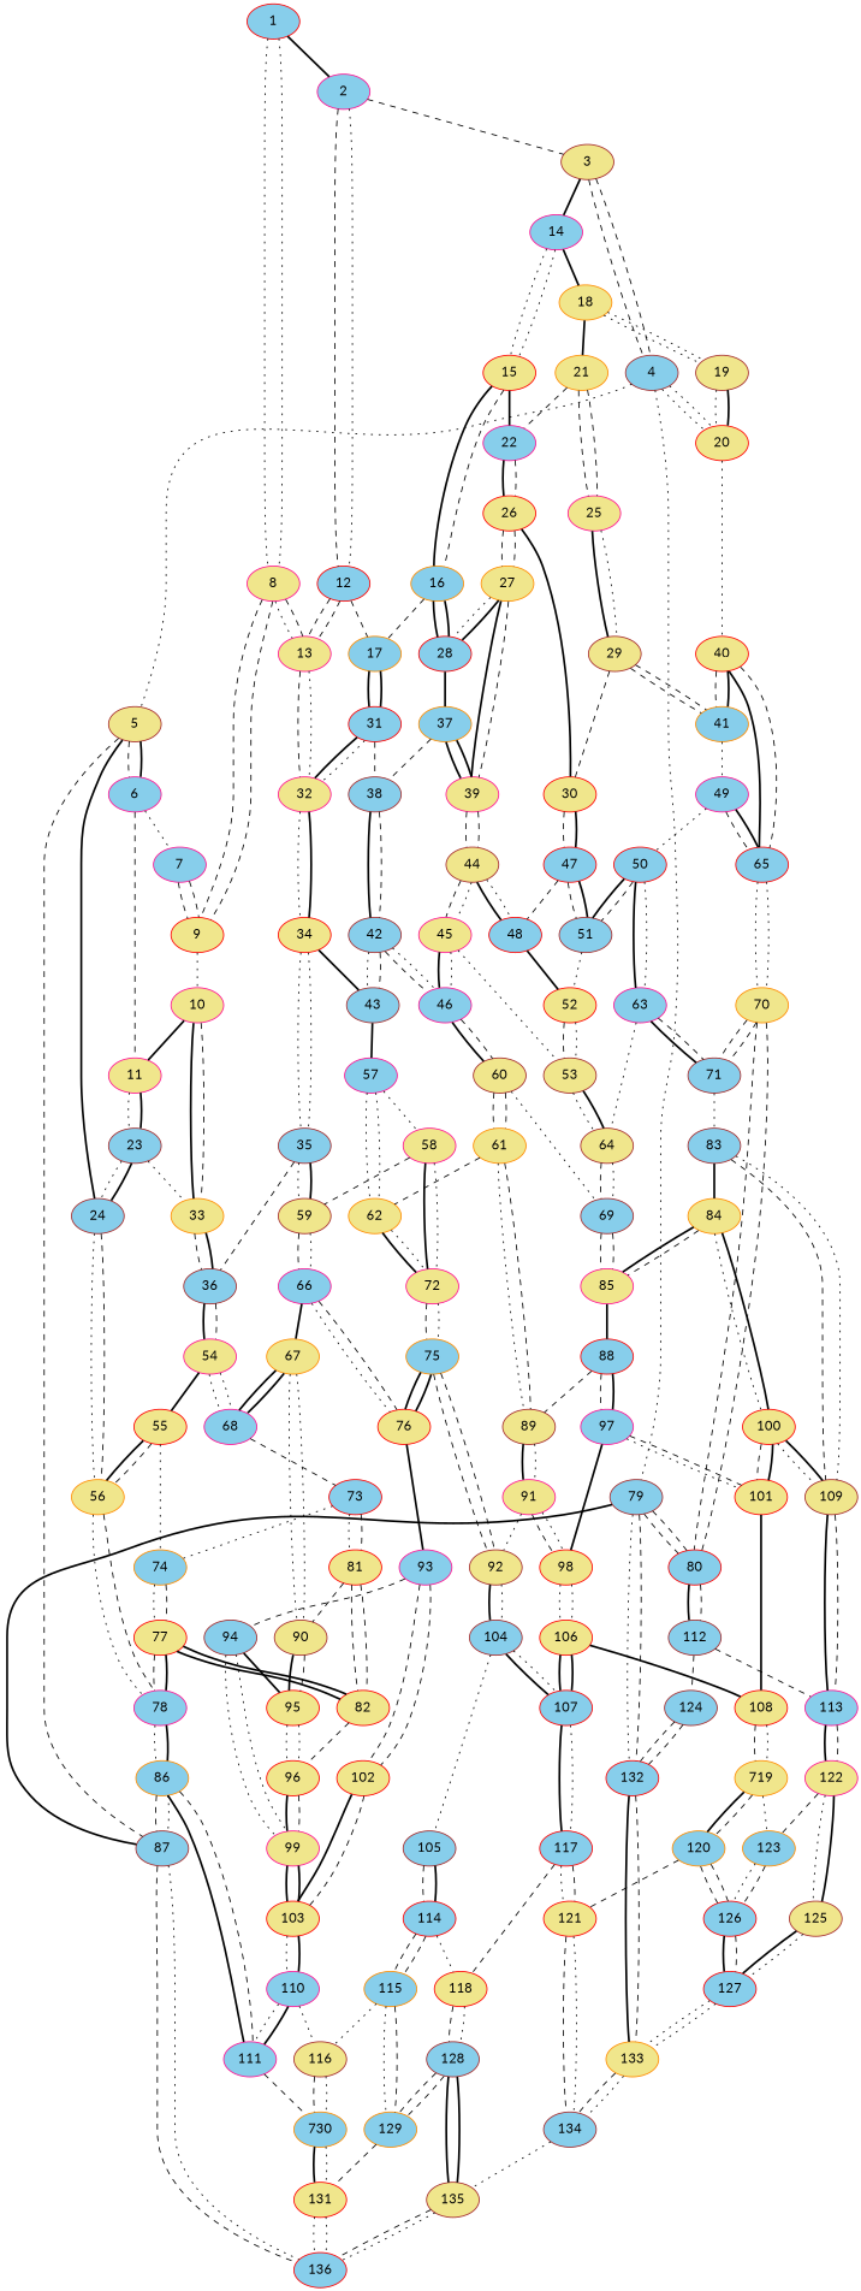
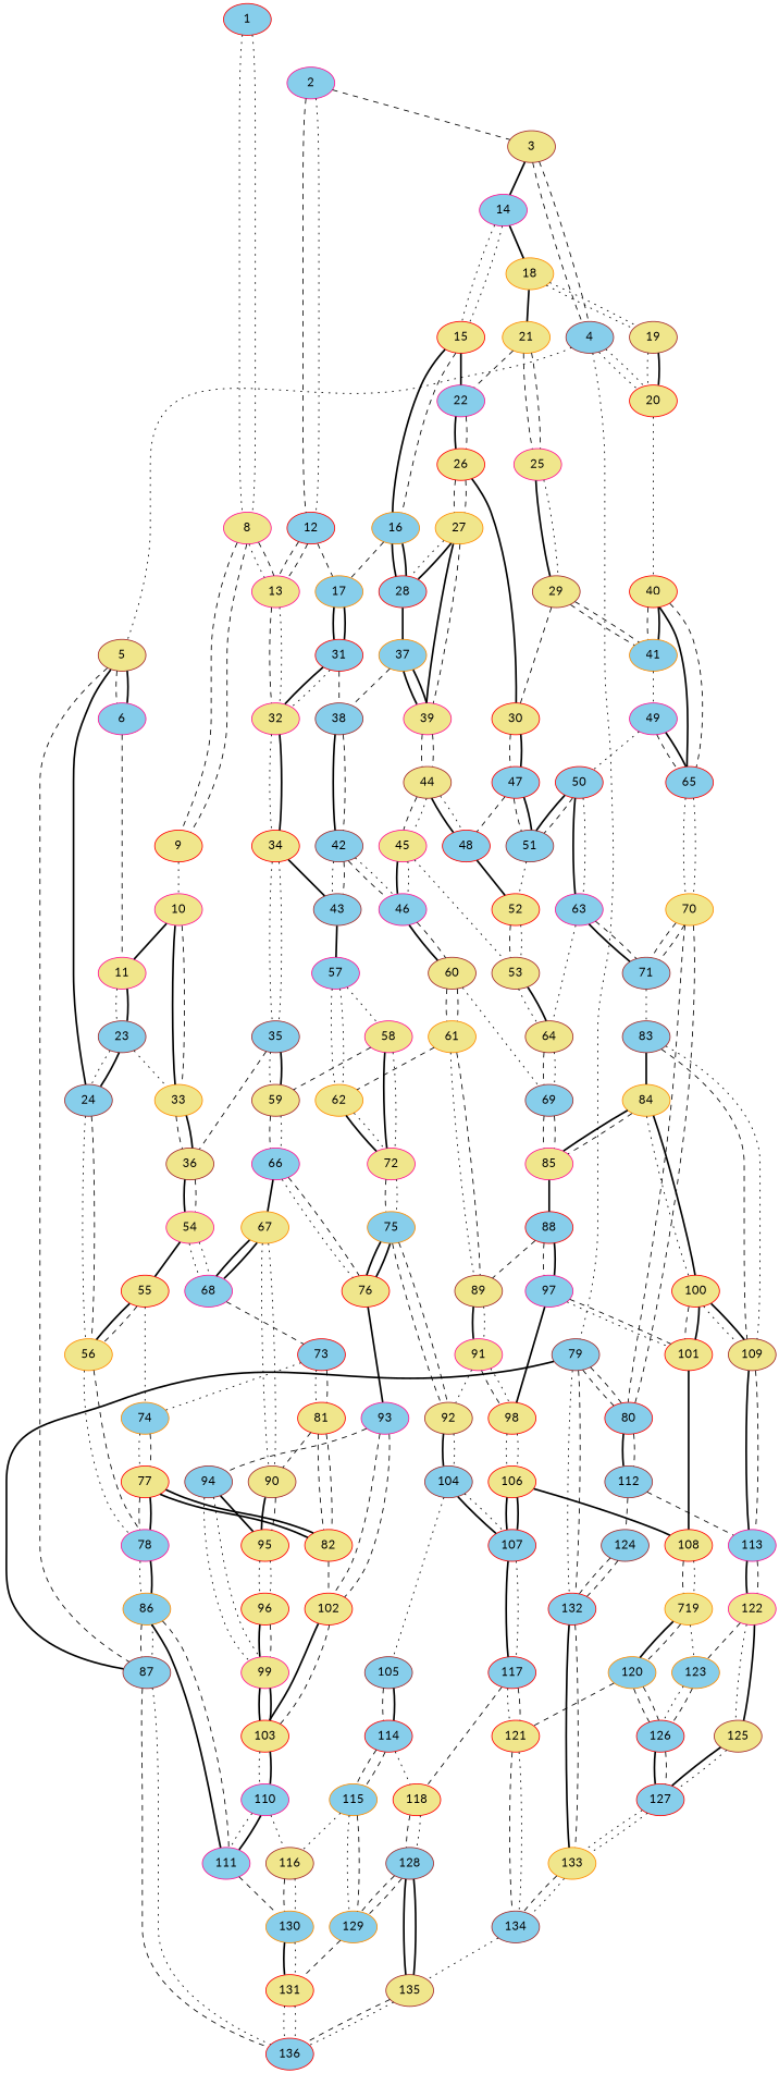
  graph {
    fontname=Lato
    node [color=red fillcolor=skyblue fontname=Lato style=filled]
    edge [fontname=Lato style=dashed]
    2 [color=deeppink]
    1
    8 [color=deeppink fillcolor=khaki]
    3 [color=brown fillcolor=khaki]
    12
    9 [fillcolor=khaki]
    13 [color=deeppink fillcolor=khaki]
    4 [color=brown]
    14 [color=deeppink]
    17 [color=darkorange]
    5 [color=brown fillcolor=khaki]
    20 [fillcolor=khaki]
    79 [color=brown]
    15 [fillcolor=khaki]
    18 [color=darkorange fillcolor=khaki]
    6 [color=deeppink]
    24 [color=brown]
    87 [color=brown]
    40 [fillcolor=khaki]
    80
    132
-   7 [color=deeppink]
    11 [color=deeppink fillcolor=khaki]
    56 [color=darkorange fillcolor=khaki]
    136
    23 [color=brown]
    10 [color=deeppink fillcolor=khaki]
    32 [color=deeppink fillcolor=khaki]
    33 [color=darkorange fillcolor=khaki]
-   36 [color=brown]
+   36 [color=brown fillcolor=khaki]
    31
    34 [fillcolor=khaki]
    16 [color=darkorange]
    22 [color=deeppink]
    19 [color=brown fillcolor=khaki]
    21 [color=darkorange fillcolor=khaki]
    28
    26 [fillcolor=khaki]
    37 [color=darkorange]
    38 [color=brown]
    25 [color=deeppink fillcolor=khaki]
    29 [color=brown fillcolor=khaki]
    41 [color=darkorange]
    65
    27 [color=darkorange fillcolor=khaki]
    30 [fillcolor=khaki]
    78 [color=deeppink]
    39 [color=deeppink fillcolor=khaki]
    47
    44 [color=brown fillcolor=khaki]
    49 [color=deeppink]
    48
    51 [color=brown]
    42 [color=brown]
    35 [color=brown]
    43 [color=brown]
    54 [color=deeppink fillcolor=khaki]
    59 [color=brown fillcolor=khaki]
    57 [color=deeppink]
    66 [color=deeppink]
    55 [fillcolor=khaki]
    68 [color=deeppink]
    46 [color=deeppink]
    45 [color=deeppink fillcolor=khaki]
    70 [color=darkorange fillcolor=khaki]
    50
    60 [color=brown fillcolor=khaki]
    58 [color=deeppink fillcolor=khaki]
    62 [color=darkorange fillcolor=khaki]
    53 [color=brown fillcolor=khaki]
    52 [fillcolor=khaki]
    64 [color=brown fillcolor=khaki]
    61 [color=darkorange fillcolor=khaki]
    69 [color=brown]
    63 [color=deeppink]
    71 [color=brown]
    74 [color=darkorange]
    73
    77 [fillcolor=khaki]
    86 [color=darkorange]
    72 [color=deeppink fillcolor=khaki]
    75 [color=darkorange]
    67 [color=darkorange fillcolor=khaki]
    76 [fillcolor=khaki]
    89 [color=brown fillcolor=khaki]
    85 [color=deeppink fillcolor=khaki]
    91 [color=deeppink fillcolor=khaki]
    83 [color=brown]
    90 [color=brown fillcolor=khaki]
    93 [color=deeppink]
    95 [fillcolor=khaki]
    81 [fillcolor=khaki]
    88
    112 [color=brown]
    84 [color=darkorange fillcolor=khaki]
    109 [color=brown fillcolor=khaki]
    92 [color=brown fillcolor=khaki]
    82 [fillcolor=khaki]
    104 [color=brown]
    94 [color=brown]
    102 [fillcolor=khaki]
    96 [fillcolor=khaki]
    111 [color=deeppink]
    133 [color=darkorange fillcolor=khaki]
    113 [color=deeppink]
    124 [color=brown]
    99 [color=deeppink fillcolor=khaki]
    100 [fillcolor=khaki]
    101 [fillcolor=khaki]
    97 [color=deeppink]
-   130 [color=darkorange label=730]
+   130 [color=darkorange]
    98 [fillcolor=khaki]
    106 [fillcolor=khaki]
    105 [color=brown]
    107
    103 [fillcolor=khaki]
    108 [fillcolor=khaki]
    110 [color=deeppink]
    n119 [color=darkorange fillcolor=khaki label=719]
    114
    116 [color=brown fillcolor=khaki]
    117
    115 [color=darkorange]
    118 [fillcolor=khaki]
    121 [fillcolor=khaki]
    120 [color=darkorange]
    123 [color=darkorange]
    122 [color=deeppink fillcolor=khaki]
    131 [fillcolor=khaki]
    125 [color=brown fillcolor=khaki]
    129 [color=darkorange]
    128 [color=brown]
    134 [color=brown]
    135 [color=brown fillcolor=khaki]
    126
    127
    2 -- 3
    2 -- 12
    2 -- 12 [style=dotted]
-   1 -- 2 [style=bold]
    1 -- 8 [style=dotted]
    1 -- 8 [style=dotted]
    8 -- 9
    8 -- 9
    8 -- 13 [style=dotted]
    8 -- 13
    3 -- 4
    3 -- 4
    3 -- 14 [style=bold]
    12 -- 13
    12 -- 13
    12 -- 17
    9 -- 10 [style=dotted]
    13 -- 32
    13 -- 32 [style=dotted]
    4 -- 5 [style=dotted]
    4 -- 20 [style=dotted]
    4 -- 20 [style=dotted]
    4 -- 79 [style=dotted]
    14 -- 15 [style=dotted]
    14 -- 15 [style=dotted]
    14 -- 18 [style=bold]
    17 -- 31 [style=bold]
    17 -- 31 [style=bold]
    5 -- 6
    5 -- 6 [style=bold]
    5 -- 24 [style=bold]
    5 -- 87
    20 -- 40 [style=dotted]
    79 -- 87 [style=bold]
    79 -- 80
    79 -- 80
    79 -- 132 [style=dotted]
    79 -- 132
    15 -- 16 [style=bold]
    15 -- 16
    15 -- 22 [style=bold]
    18 -- 19 [style=dotted]
    18 -- 19 [style=dotted]
    18 -- 21 [style=bold]
-   6 -- 7 [style=dotted]
    6 -- 11
    24 -- 56 [style=dotted]
    24 -- 56
    87 -- 136
    87 -- 136 [style=dotted]
    40 -- 41
    40 -- 41 [style=bold]
    40 -- 65 [style=bold]
    40 -- 65
    80 -- 112 [style=bold]
    80 -- 112
    132 -- 133 [style=bold]
    132 -- 133
-   7 -- 9
-   7 -- 9
    11 -- 23 [style=dotted]
    11 -- 23 [style=bold]
    56 -- 78 [style=dotted]
    56 -- 78
    23 -- 24 [style=dotted]
    23 -- 24 [style=bold]
    23 -- 33 [style=dotted]
    10 -- 11 [style=bold]
    10 -- 33 [style=bold]
    10 -- 33
    32 -- 34 [style=dotted]
    32 -- 34 [style=bold]
    33 -- 36
    33 -- 36 [style=bold]
    36 -- 54 [style=bold]
    36 -- 54
    31 -- 32 [style=bold]
    31 -- 32 [style=dotted]
    31 -- 38
    34 -- 35 [style=dotted]
    34 -- 35 [style=dotted]
    34 -- 43 [style=bold]
    16 -- 17
    16 -- 28 [style=bold]
    16 -- 28 [style=bold]
    22 -- 26 [style=bold]
    22 -- 26
    19 -- 20 [style=dotted]
    19 -- 20 [style=bold]
    21 -- 22
    21 -- 25
    21 -- 25
    28 -- 37 [style=bold]
    26 -- 27
    26 -- 27
    26 -- 30 [style=bold]
    37 -- 38
    37 -- 39 [style=bold]
    37 -- 39 [style=bold]
    38 -- 42 [style=bold]
    38 -- 42
    25 -- 29 [style=bold]
    25 -- 29 [style=dotted]
    29 -- 41
    29 -- 41
    29 -- 30
    41 -- 49 [style=dotted]
    65 -- 70 [style=dotted]
    65 -- 70 [style=dotted]
    27 -- 28 [style=dotted]
    27 -- 28 [style=bold]
    27 -- 39 [style=bold]
    27 -- 39
    30 -- 47
    30 -- 47 [style=bold]
    78 -- 86 [style=dotted]
    78 -- 86 [style=bold]
    39 -- 44
    39 -- 44
    47 -- 48
    47 -- 51
    47 -- 51 [style=bold]
    44 -- 48 [style=bold]
    44 -- 48 [style=dotted]
    44 -- 45
    44 -- 45 [style=dotted]
    49 -- 65
    49 -- 65 [style=bold]
    49 -- 50 [style=dotted]
    48 -- 52 [style=bold]
    51 -- 52 [style=dotted]
    42 -- 43 [style=dotted]
    42 -- 43
    42 -- 46
    42 -- 46 [style=dotted]
    35 -- 36
    35 -- 59 [style=dotted]
    35 -- 59 [style=bold]
    43 -- 57 [style=bold]
    54 -- 55 [style=bold]
    54 -- 68 [style=dotted]
    54 -- 68 [style=dotted]
    59 -- 66
    59 -- 66 [style=dotted]
    57 -- 58 [style=dotted]
    57 -- 62 [style=dotted]
    57 -- 62 [style=dotted]
    66 -- 67 [style=bold]
    66 -- 76 [style=dotted]
    66 -- 76
    55 -- 56 [style=bold]
    55 -- 56
    55 -- 74 [style=dotted]
    68 -- 73
    46 -- 60 [style=bold]
    46 -- 60
    45 -- 46 [style=bold]
    45 -- 46 [style=dotted]
    45 -- 53 [style=dotted]
    70 -- 80
    70 -- 80
    70 -- 71
    70 -- 71
    50 -- 51 [style=bold]
    50 -- 51
    50 -- 63 [style=bold]
    50 -- 63 [style=dotted]
    60 -- 61
    60 -- 61
    60 -- 69 [style=dotted]
    58 -- 59
    58 -- 72 [style=bold]
    58 -- 72 [style=dotted]
    62 -- 72 [style=bold]
    62 -- 72 [style=dotted]
    53 -- 64 [style=dotted]
    53 -- 64 [style=bold]
    52 -- 53
    52 -- 53 [style=dotted]
    64 -- 69
    64 -- 69 [style=dotted]
    61 -- 62
    61 -- 89 [style=dotted]
    61 -- 89
    69 -- 85
    69 -- 85
    63 -- 64 [style=dotted]
    63 -- 71 [style=bold]
    63 -- 71
    71 -- 83 [style=dotted]
    74 -- 77 [style=dotted]
    74 -- 77
    73 -- 74 [style=dotted]
    73 -- 81 [style=dotted]
    73 -- 81
    77 -- 78
    77 -- 78 [style=bold]
    77 -- 82 [style=bold]
    77 -- 82 [style=bold]
    86 -- 87
    86 -- 87 [style=dotted]
    86 -- 111 [style=bold]
    86 -- 111
    72 -- 75
    72 -- 75 [style=dotted]
    75 -- 76 [style=bold]
    75 -- 76 [style=bold]
    75 -- 92
    75 -- 92
    67 -- 68 [style=bold]
    67 -- 68 [style=bold]
    67 -- 90 [style=dotted]
    67 -- 90 [style=dotted]
    76 -- 93 [style=bold]
    89 -- 91 [style=bold]
    89 -- 91 [style=dotted]
    85 -- 88 [style=bold]
    91 -- 92 [style=dotted]
    91 -- 98
    91 -- 98 [style=dotted]
    83 -- 84 [style=bold]
    83 -- 109
    83 -- 109 [style=dotted]
    90 -- 95 [style=bold]
    90 -- 95
    93 -- 94
    93 -- 102
    93 -- 102
    95 -- 96 [style=dotted]
    95 -- 96 [style=dotted]
    81 -- 90
    81 -- 82
    81 -- 82
    88 -- 89
    88 -- 97
    88 -- 97 [style=bold]
    112 -- 113
    112 -- 124
    84 -- 85 [style=bold]
    84 -- 85
    84 -- 100 [style=dotted]
    84 -- 100 [style=bold]
    109 -- 113 [style=bold]
    109 -- 113
    92 -- 104 [style=bold]
    92 -- 104 [style=dotted]
-   82 -- 96
+   82 -- 102
    104 -- 105 [style=dotted]
    104 -- 107 [style=bold]
    104 -- 107 [style=dotted]
    94 -- 95 [style=bold]
    94 -- 99 [style=dotted]
    94 -- 99 [style=dotted]
    102 -- 103 [style=bold]
    102 -- 103
    96 -- 99 [style=bold]
    96 -- 99
    111 -- 130
    133 -- 134
    133 -- 134 [style=dotted]
    113 -- 122 [style=bold]
    113 -- 122
    124 -- 132
    124 -- 132
    99 -- 103 [style=bold]
    99 -- 103 [style=bold]
    100 -- 109 [style=dotted]
    100 -- 109 [style=bold]
    100 -- 101
    100 -- 101 [style=bold]
    101 -- 108 [style=bold]
    97 -- 101 [style=dotted]
    97 -- 101
    97 -- 98 [style=bold]
    130 -- 131 [style=bold]
    130 -- 131 [style=dotted]
    98 -- 106 [style=dotted]
    98 -- 106 [style=dotted]
    106 -- 107 [style=bold]
    106 -- 107 [style=bold]
    106 -- 108 [style=bold]
    105 -- 114
    105 -- 114 [style=bold]
    107 -- 117 [style=bold]
    107 -- 117 [style=dotted]
    103 -- 110 [style=dotted]
    103 -- 110 [style=bold]
    108 -- n119
    108 -- n119 [style=dotted]
    110 -- 111 [style=dotted]
    110 -- 111 [style=bold]
    110 -- 116 [style=dotted]
    n119 -- 120 [style=bold]
    n119 -- 120
    n119 -- 123 [style=dotted]
    114 -- 115
    114 -- 115
    114 -- 118 [style=dotted]
    116 -- 130
    116 -- 130 [style=dotted]
    117 -- 118
    117 -- 121 [style=dotted]
    117 -- 121
    115 -- 116 [style=dotted]
    115 -- 129 [style=dotted]
    115 -- 129
    118 -- 128
    118 -- 128 [style=dotted]
    121 -- 134
    121 -- 134 [style=dotted]
    120 -- 121
    120 -- 126
    120 -- 126
    123 -- 126 [style=dotted]
    123 -- 126
    122 -- 123
    122 -- 125 [style=dotted]
    122 -- 125 [style=bold]
    131 -- 136 [style=dotted]
    131 -- 136 [style=dotted]
    125 -- 127 [style=bold]
    125 -- 127 [style=dotted]
    129 -- 131
    128 -- 129
    128 -- 129
    128 -- 135 [style=bold]
    128 -- 135 [style=bold]
    134 -- 135 [style=dotted]
    135 -- 136
    135 -- 136 [style=dotted]
    126 -- 127 [style=bold]
    126 -- 127
    127 -- 133 [style=dotted]
    127 -- 133 [style=dotted]
  }
